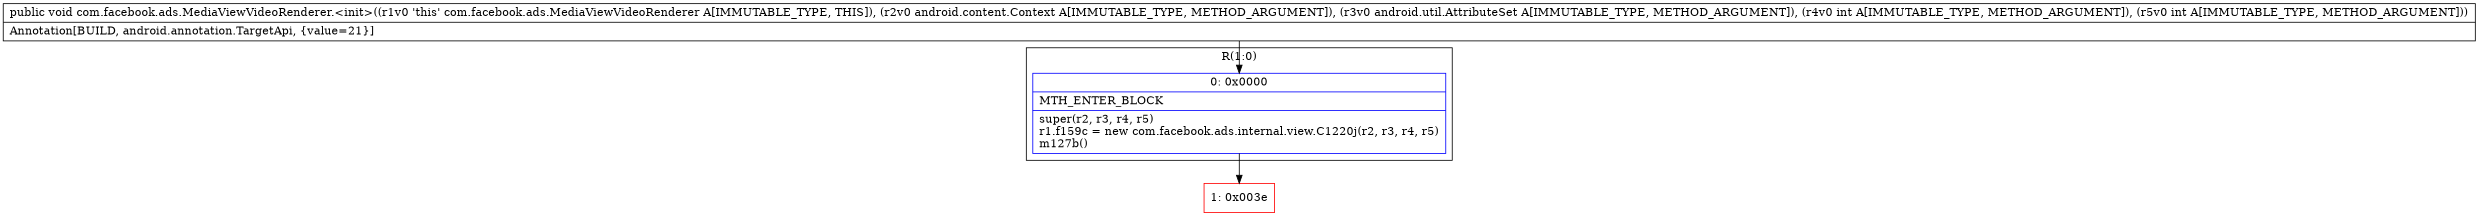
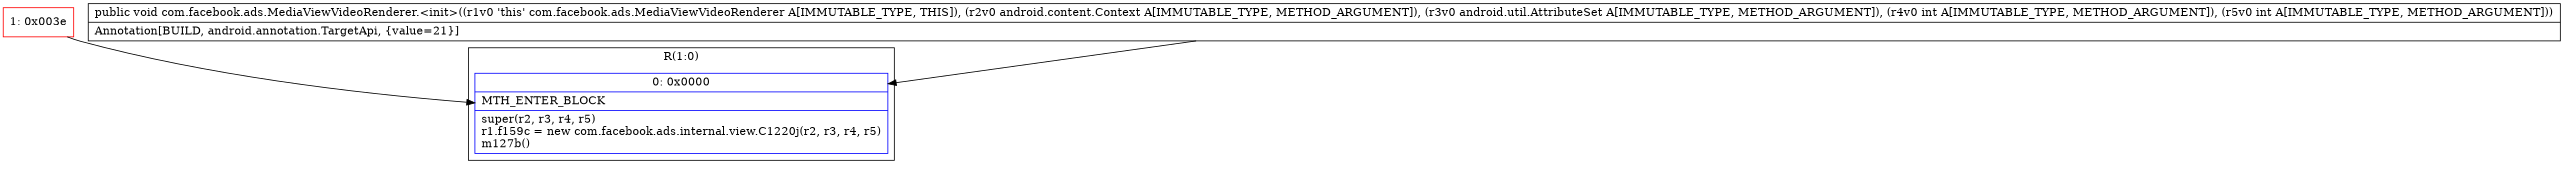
  digraph {
    node [shape=record]
    n1 [color=blue label="{0\:\ 0x0000|MTH_ENTER_BLOCK\l|super(r2, r3, r4, r5)\lr1.f159c = new com.facebook.ads.internal.view.C1220j(r2, r3, r4, r5)\lm127b()\l}"]
    n2 [color=red label="{1\:\ 0x003e}"]
    n3 [label="{public void com.facebook.ads.MediaViewVideoRenderer.\<init\>((r1v0 'this' com.facebook.ads.MediaViewVideoRenderer A[IMMUTABLE_TYPE, THIS]), (r2v0 android.content.Context A[IMMUTABLE_TYPE, METHOD_ARGUMENT]), (r3v0 android.util.AttributeSet A[IMMUTABLE_TYPE, METHOD_ARGUMENT]), (r4v0 int A[IMMUTABLE_TYPE, METHOD_ARGUMENT]), (r5v0 int A[IMMUTABLE_TYPE, METHOD_ARGUMENT]))  | Annotation[BUILD, android.annotation.TargetApi, \{value=21\}]\l}"]
    subgraph cluster_1 {
      label="R(1:0)"
      n1
    }
-   n1 -> n2
+   n2 -> n1
    n3 -> n1
  }
